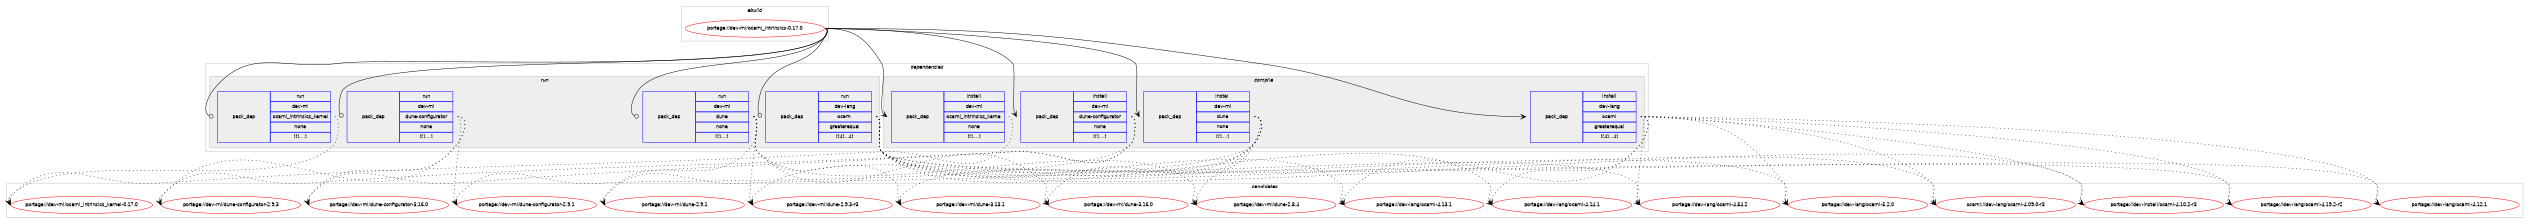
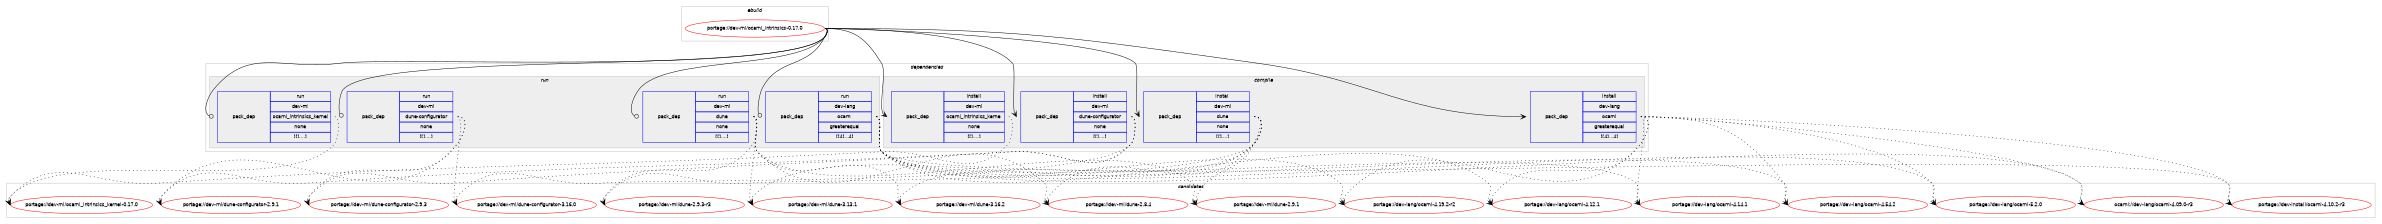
  digraph {
    compound=true
    concentrate=true
    fontname=Helvetica
    fontsize=10
    newrank=true
    rankdir=TB
    ranksep=1.5
    node [color=red fontname=Helvetica fontsize=10]
    edge [arrowhead=vee headport=w style=dotted tailport=e weight=100]
    n1 [label="portage://dev-ml/ocaml_intrinsics-0.17.0" width=4]
    n2 [color=blue label=<<TABLE BORDER="0" CELLBORDER="1" CELLSPACING="0" CELLPADDING="4" WIDTH="220"><TR><TD ROWSPAN="6" CELLPADDING="30">pack_dep</TD></TR><TR><TD WIDTH="110">install</TD></TR><TR><TD>dev-lang</TD></TR><TR><TD>ocaml</TD></TR><TR><TD>greaterequal</TD></TR><TR><TD>[[4],,,4]</TD></TR></TABLE>> shape=none]
    n3 [color=blue label=<<TABLE BORDER="0" CELLBORDER="1" CELLSPACING="0" CELLPADDING="4" WIDTH="220"><TR><TD ROWSPAN="6" CELLPADDING="30">pack_dep</TD></TR><TR><TD WIDTH="110">install</TD></TR><TR><TD>dev-ml</TD></TR><TR><TD>dune</TD></TR><TR><TD>none</TD></TR><TR><TD>[[],,,,]</TD></TR></TABLE>> shape=none]
    n4 [color=blue label=<<TABLE BORDER="0" CELLBORDER="1" CELLSPACING="0" CELLPADDING="4" WIDTH="220"><TR><TD ROWSPAN="6" CELLPADDING="30">pack_dep</TD></TR><TR><TD WIDTH="110">install</TD></TR><TR><TD>dev-ml</TD></TR><TR><TD>dune-configurator</TD></TR><TR><TD>none</TD></TR><TR><TD>[[],,,,]</TD></TR></TABLE>> shape=none]
    n5 [color=blue label=<<TABLE BORDER="0" CELLBORDER="1" CELLSPACING="0" CELLPADDING="4" WIDTH="220"><TR><TD ROWSPAN="6" CELLPADDING="30">pack_dep</TD></TR><TR><TD WIDTH="110">install</TD></TR><TR><TD>dev-ml</TD></TR><TR><TD>ocaml_intrinsics_kernel</TD></TR><TR><TD>none</TD></TR><TR><TD>[[],,,,]</TD></TR></TABLE>> shape=none]
    n6 [color=blue label=<<TABLE BORDER="0" CELLBORDER="1" CELLSPACING="0" CELLPADDING="4" WIDTH="220"><TR><TD ROWSPAN="6" CELLPADDING="30">pack_dep</TD></TR><TR><TD WIDTH="110">run</TD></TR><TR><TD>dev-lang</TD></TR><TR><TD>ocaml</TD></TR><TR><TD>greaterequal</TD></TR><TR><TD>[[4],,,4]</TD></TR></TABLE>> shape=none]
    n7 [color=blue label=<<TABLE BORDER="0" CELLBORDER="1" CELLSPACING="0" CELLPADDING="4" WIDTH="220"><TR><TD ROWSPAN="6" CELLPADDING="30">pack_dep</TD></TR><TR><TD WIDTH="110">run</TD></TR><TR><TD>dev-ml</TD></TR><TR><TD>dune</TD></TR><TR><TD>none</TD></TR><TR><TD>[[],,,,]</TD></TR></TABLE>> shape=none]
    n8 [color=blue label=<<TABLE BORDER="0" CELLBORDER="1" CELLSPACING="0" CELLPADDING="4" WIDTH="220"><TR><TD ROWSPAN="6" CELLPADDING="30">pack_dep</TD></TR><TR><TD WIDTH="110">run</TD></TR><TR><TD>dev-ml</TD></TR><TR><TD>dune-configurator</TD></TR><TR><TD>none</TD></TR><TR><TD>[[],,,,]</TD></TR></TABLE>> shape=none]
    n9 [color=blue label=<<TABLE BORDER="0" CELLBORDER="1" CELLSPACING="0" CELLPADDING="4" WIDTH="220"><TR><TD ROWSPAN="6" CELLPADDING="30">pack_dep</TD></TR><TR><TD WIDTH="110">run</TD></TR><TR><TD>dev-ml</TD></TR><TR><TD>ocaml_intrinsics_kernel</TD></TR><TR><TD>none</TD></TR><TR><TD>[[],,,,]</TD></TR></TABLE>> shape=none]
    n10 [label="portage://dev-lang/ocaml-5.2.0" width=4]
    n11 [label="portage://dev-lang/ocaml-4.54.2" width=4]
    n12 [label="portage://dev-lang/ocaml-4.14.1" width=4]
-   n13 [label="portage://dev-lang/ocaml-4.13.1" width=4]
    n14 [label="portage://dev-lang/ocaml-4.12.1" width=4]
    n15 [label="portage://dev-lang/ocaml-4.19.2-r2" width=4]
    n16 [label="portage://dev-install/ocaml-4.10.2-r3" width=4]
    n17 [label="ocaml://dev-lang/ocaml-4.09.0-r3" width=4]
-   n18 [label="portage://dev-ml/dune-3.16.0" width=4]
+   n18 [label="portage://dev-ml/dune-3.16.2" width=4]
    n19 [label="portage://dev-ml/dune-3.13.1" width=4]
    n20 [label="portage://dev-ml/dune-2.9.3-r3" width=4]
    n21 [label="portage://dev-ml/dune-2.9.1" width=4]
    n22 [label="portage://dev-ml/dune-2.8.4" width=4]
    n23 [label="portage://dev-ml/dune-configurator-3.16.0" width=4]
    n24 [label="portage://dev-ml/dune-configurator-2.9.3" width=4]
    n25 [label="portage://dev-ml/dune-configurator-2.9.1" width=4]
    n26 [label="portage://dev-ml/ocaml_intrinsics_kernel-0.17.0" width=4]
    subgraph cluster_1 {
      color=gray
      label=<<i>ebuild</i>>
      n1
    }
    subgraph cluster_2 {
      color=gray
      label=<<i>dependencies</i>>
      subgraph cluster_3 {
        color=gray
        fillcolor="#eeeeee"
        label=<<i>compile</i>>
        style=filled
        subgraph sub_4 {
          color=gray
          fillcolor="#eeeeee"
          label=<<i>compile</i>>
          style=filled
          n2
        }
        subgraph sub_5 {
          color=gray
          fillcolor="#eeeeee"
          label=<<i>compile</i>>
          style=filled
          n3
        }
        subgraph sub_6 {
          color=gray
          fillcolor="#eeeeee"
          label=<<i>compile</i>>
          style=filled
          n4
        }
        subgraph sub_7 {
          color=gray
          fillcolor="#eeeeee"
          label=<<i>compile</i>>
          style=filled
          n5
        }
      }
      subgraph cluster_8 {
        color=gray
        fillcolor="#eeeeee"
        label=<<i>compile and run</i>>
        style=filled
      }
      subgraph cluster_9 {
        color=gray
        fillcolor="#eeeeee"
        label=<<i>run</i>>
        style=filled
        subgraph sub_10 {
          color=gray
          fillcolor="#eeeeee"
          label=<<i>run</i>>
          style=filled
          n6
        }
        subgraph sub_11 {
          color=gray
          fillcolor="#eeeeee"
          label=<<i>run</i>>
          style=filled
          n7
        }
        subgraph sub_12 {
          color=gray
          fillcolor="#eeeeee"
          label=<<i>run</i>>
          style=filled
          n8
        }
        subgraph sub_13 {
          color=gray
          fillcolor="#eeeeee"
          label=<<i>run</i>>
          style=filled
          n9
        }
      }
    }
    subgraph cluster_14 {
      color=gray
      label=<<i>candidates</i>>
      rank=same
      subgraph sub_15 {
        color=black
        label=<<i>candidates</i>>
        nodesep=1
        rank=same
        n10
        n11
        n12
-       n13
        n14
        n15
        n16
        n17
      }
      subgraph sub_16 {
        color=black
        label=<<i>candidates</i>>
        nodesep=1
        rank=same
        n18
        n19
        n20
        n21
        n22
      }
      subgraph sub_17 {
        color=black
        label=<<i>candidates</i>>
        nodesep=1
        rank=same
        n23
        n24
        n25
      }
      subgraph sub_18 {
        color=black
        label=<<i>candidates</i>>
        nodesep=1
        rank=same
        n26
      }
      subgraph sub_19 {
        color=black
        label=<<i>candidates</i>>
        nodesep=1
        rank=same
        n10
        n11
        n12
-       n13
        n14
        n15
        n16
        n17
      }
      subgraph sub_20 {
        color=black
        label=<<i>candidates</i>>
        nodesep=1
        rank=same
        n18
        n19
        n20
        n21
        n22
      }
      subgraph sub_21 {
        color=black
        label=<<i>candidates</i>>
        nodesep=1
        rank=same
        n23
        n24
        n25
      }
      subgraph sub_22 {
        color=black
        label=<<i>candidates</i>>
        nodesep=1
        rank=same
        n26
      }
    }
    n1 -> n2 [style=solid weight=20]
    n1 -> n3 [style=solid weight=20]
    n1 -> n4 [style=solid weight=20]
    n1 -> n5 [style=solid weight=20]
    n1 -> n6 [arrowhead=odot style=solid weight=20]
    n1 -> n7 [arrowhead=odot style=solid weight=20]
    n1 -> n8 [arrowhead=odot style=solid weight=20]
    n1 -> n9 [arrowhead=odot style=solid weight=20]
    n2 -> n10
    n2 -> n11
    n2 -> n12
-   n2 -> n13
    n2 -> n14
    n2 -> n15
    n2 -> n16
    n2 -> n17
    n3 -> n18
    n3 -> n19
    n3 -> n20
    n3 -> n21
    n3 -> n22
    n4 -> n23
    n4 -> n24
    n4 -> n25
    n5 -> n26
    n6 -> n10
    n6 -> n11
    n6 -> n12
-   n6 -> n13
    n6 -> n14
    n6 -> n15
    n6 -> n16
    n6 -> n17
    n7 -> n18
    n7 -> n19
    n7 -> n20
    n7 -> n21
    n7 -> n22
    n8 -> n23
    n8 -> n24
    n8 -> n25
    n9 -> n26
  }
